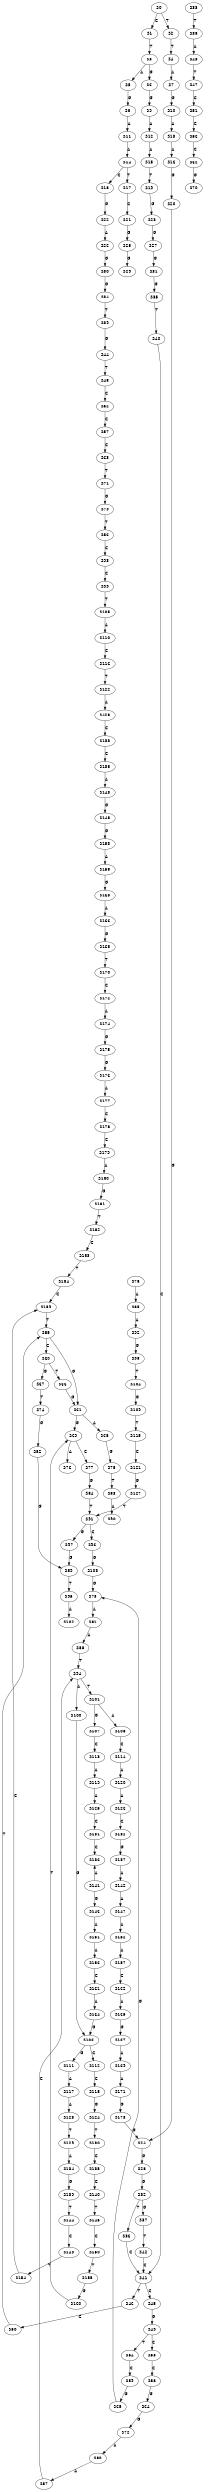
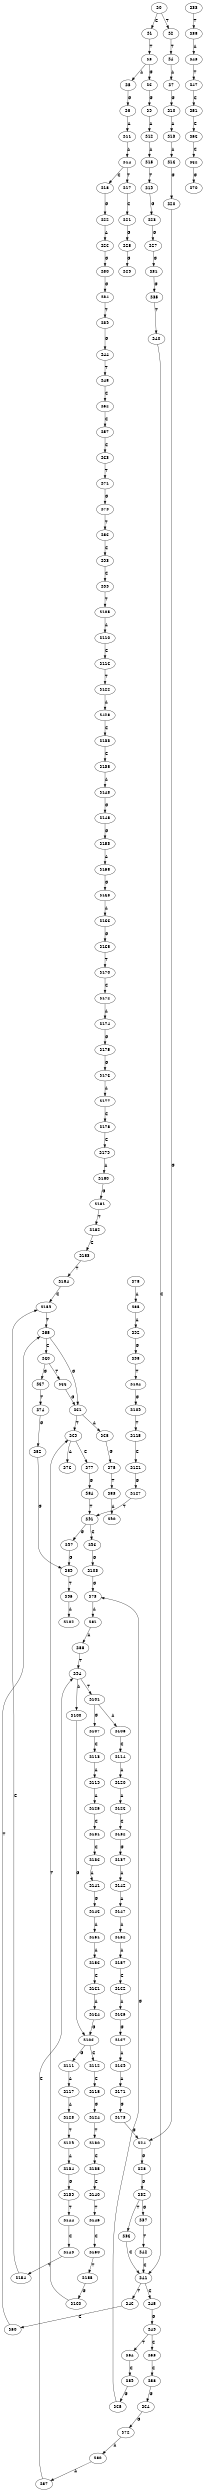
  strict digraph {
    fontname="DejaVu Sans"
    node [fontname="DejaVu Sans"]
    edge [fontname="DejaVu Sans"]
    S0
    S1
    S2
    S3
    S4
    S5
    S6
    S7
    S8
    S9
    S10
    S11
    S12
    S13
    S14
    S15
    S16
    S17
    S18
    S19
    S20
    S21
    S22
    S23
    S24
    S25
    S26
    S27
    S28
    S29
    S30
    S31
    S32
    S34
    S35
    S36
    S37
    S33
    S38
    S39
    S40
    S41
    S42
    S43
    S44
    S45
    S46
    S47
    S48
    S49
    S50
    S51
    S52
    S53
    S54
    S55
    S56
    S57
    S58
    S59
    S60
    S61
    S62
    S63
    S64
    S65
    S66
    S67
    S68
    S69
    S70
    S71
    S72
    S73
    S74
    S75
    S76
    S77
    S79
    S80
    S81
    S82
    S83
    S84
    S78
    S85
    S86
    S87
    S88
    S89
    S90
    S91
    S92
    S93
    S94
    S95
    S96
    S97
    S98
    S99
    S100
    S101
    S102
    S103
    S104
    S105
    S106
    S107
    S108
    S109
    S110
    S111
    S112
    S113
    S114
    S115
    S116
    S117
    S118
    S119
    S120
    S121
    S122
    S123
    S124
    S125
    S126
    S127
    n129 [label=S428]
    S129
    S130
    S131
    S132
    S133
    S134
    S135
    S136
    S137
    S138
    S139
    S140
    S141
    S142
    S143
    S144
    S145
    S146
    S147
    S148
    S149
    S150
    S151
    S152
    S153
    S154
    S155
    S156
    S157
    S158
    S159
    S160
    S161
    S162
    S163
    S164
    S165
    S166
    S167
    S168
    S169
    S170
    S171
    S172
    S173
    S174
    S175
    S176
    S177
    S178
    S179
    S180
    S181
    S182
    S183
    S184
    S0 -> S1 [label=C]
    S0 -> S2 [label=T]
    S1 -> S3 [label=T]
    S2 -> S4 [label=T]
    S3 -> S5 [label=A]
    S3 -> S6 [label=G]
    S4 -> S7 [label=A]
    S5 -> S8 [label=G]
    S6 -> S9 [label=G]
    S7 -> S10 [label=G]
    S8 -> S11 [label=A]
    S9 -> S12 [label=A]
    S10 -> S13 [label=A]
    S11 -> S14 [label=A]
    S12 -> S15 [label=A]
    S13 -> S16 [label=A]
    S14 -> S17 [label=T]
    S14 -> S18 [label=C]
    S15 -> S19 [label=T]
    S16 -> S20 [label=G]
    S17 -> S21 [label=C]
    S18 -> S22 [label=G]
    S19 -> S23 [label=G]
    S20 -> S24 [label=G]
    S21 -> S25 [label=G]
    S22 -> S26 [label=A]
    S23 -> S27 [label=G]
    S24 -> S28 [label=G]
    S25 -> S29 [label=G]
    S26 -> S30 [label=G]
    S27 -> S31 [label=G]
    S28 -> S32 [label=G]
    S30 -> S34 [label=G]
    S31 -> S35 [label=G]
    S32 -> S36 [label=T]
    S32 -> S37 [label=G]
    S34 -> S39 [label=T]
    S35 -> S40 [label=T]
    S36 -> S41 [label=C]
    S37 -> S42 [label=T]
    S33 -> S38 [label=T]
    S38 -> S43 [label=A]
    S39 -> S44 [label=G]
    S40 -> S41 [label=C]
    S41 -> S45 [label=C]
    S41 -> S46 [label=T]
    S42 -> S41 [label=C]
    S43 -> S47 [label=T]
    S44 -> S48 [label=T]
    S45 -> S49 [label=G]
    S46 -> S50 [label=C]
    S47 -> S51 [label=C]
    S48 -> S52 [label=C]
    S49 -> S53 [label=C]
    S49 -> S54 [label=T]
    S50 -> S55 [label=T]
    S51 -> S56 [label=C]
    S52 -> S57 [label=C]
    S53 -> S58 [label=C]
    S54 -> S59 [label=C]
    S55 -> S60 [label=C]
    S55 -> S61 [label=G]
    S56 -> S62 [label=C]
    S57 -> S63 [label=C]
    S58 -> S64 [label=G]
    S59 -> S65 [label=G]
    S60 -> S66 [label=T]
    S60 -> S67 [label=G]
    S61 -> S68 [label=A]
-   S61 -> S69 [label=G]
+   S61 -> S69 [label=T]
    S62 -> S70 [label=G]
    S63 -> S71 [label=T]
    S64 -> S72 [label=G]
    S65 -> S73 [label=G]
    S66 -> S61 [label=G]
    S67 -> S74 [label=T]
    S68 -> S75 [label=G]
    S69 -> S76 [label=A]
    S69 -> S77 [label=C]
    S71 -> S79 [label=G]
    S72 -> S80 [label=A]
    S73 -> S81 [label=A]
    S74 -> S82 [label=G]
    S75 -> S83 [label=T]
    S77 -> S84 [label=G]
    S79 -> S86 [label=T]
    S80 -> S87 [label=A]
    S81 -> S88 [label=A]
    S82 -> S89 [label=G]
    S83 -> S90 [label=A]
    S84 -> S91 [label=T]
    S78 -> S85 [label=A]
    S85 -> S92 [label=A]
    S86 -> S93 [label=C]
    S87 -> S94 [label=C]
    S88 -> S94 [label=T]
    S89 -> S95 [label=T]
    S91 -> S96 [label=C]
    S91 -> S97 [label=G]
    S92 -> S98 [label=G]
    S93 -> S99 [label=C]
    S94 -> S100 [label=A]
    S94 -> S101 [label=T]
    S95 -> S102 [label=A]
    S96 -> S103 [label=G]
    S97 -> S89 [label=G]
    S98 -> S104 [label=T]
    S99 -> S105 [label=T]
    S100 -> S106 [label=G]
    S101 -> S107 [label=G]
    S101 -> S108 [label=A]
    S103 -> S73 [label=G]
    S104 -> S109 [label=G]
    S105 -> S110 [label=A]
    S106 -> S111 [label=G]
    S106 -> S112 [label=C]
    S107 -> S113 [label=C]
    S108 -> S114 [label=C]
    S109 -> S115 [label=T]
    S110 -> S116 [label=C]
    S111 -> S117 [label=A]
    S112 -> S118 [label=C]
    S113 -> S119 [label=A]
    S114 -> S120 [label=A]
    S115 -> S121 [label=C]
    S116 -> S122 [label=T]
    S117 -> S123 [label=A]
    S118 -> S124 [label=G]
    S119 -> S125 [label=A]
    S120 -> S126 [label=A]
    S121 -> S127 [label=G]
    S122 -> n129 [label=A]
    S123 -> S129 [label=T]
    S124 -> S130 [label=T]
    S125 -> S131 [label=C]
    S126 -> S132 [label=C]
    S127 -> S91 [label=T]
    n129 -> S133 [label=C]
    S129 -> S134 [label=A]
    S130 -> S135 [label=C]
    S131 -> S136 [label=C]
    S132 -> S137 [label=G]
    S133 -> S138 [label=C]
    S134 -> S139 [label=G]
    S135 -> S140 [label=C]
-   S141 -> S136 [label=A]
+   S136 -> S141 [label=A]
    S137 -> S142 [label=A]
    S138 -> S143 [label=A]
    S139 -> S144 [label=T]
    S140 -> S145 [label=T]
    S141 -> S146 [label=G]
    S142 -> S147 [label=A]
    S143 -> S148 [label=G]
    S144 -> S149 [label=C]
    S145 -> S150 [label=C]
    S146 -> S151 [label=A]
    S147 -> S152 [label=A]
    S148 -> S153 [label=G]
    S149 -> S154 [label=T]
    S150 -> S155 [label=T]
    S151 -> S156 [label=A]
    S152 -> S157 [label=A]
    S153 -> S158 [label=A]
    S154 -> S159 [label=C]
    S155 -> S160 [label=G]
    S156 -> S161 [label=C]
    S157 -> S162 [label=C]
    S158 -> S163 [label=G]
    S159 -> S55 [label=T]
    S160 -> S69 [label=T]
    S161 -> S164 [label=A]
    S162 -> S165 [label=A]
    S163 -> S166 [label=A]
    S164 -> S106 [label=G]
    S165 -> S167 [label=G]
    S166 -> S168 [label=G]
    S167 -> S169 [label=A]
    S168 -> S170 [label=T]
    S169 -> S171 [label=A]
    S170 -> S172 [label=C]
    S171 -> S173 [label=G]
    S172 -> S174 [label=A]
    S173 -> S24 [label=G]
    S174 -> S175 [label=G]
    S175 -> S176 [label=G]
    S176 -> S177 [label=A]
    S177 -> S178 [label=C]
    S178 -> S179 [label=C]
    S179 -> S180 [label=A]
    S180 -> S181 [label=G]
    S181 -> S182 [label=T]
    S182 -> S183 [label=C]
    S183 -> S184 [label=T]
    S184 -> S159 [label=C]
  }
